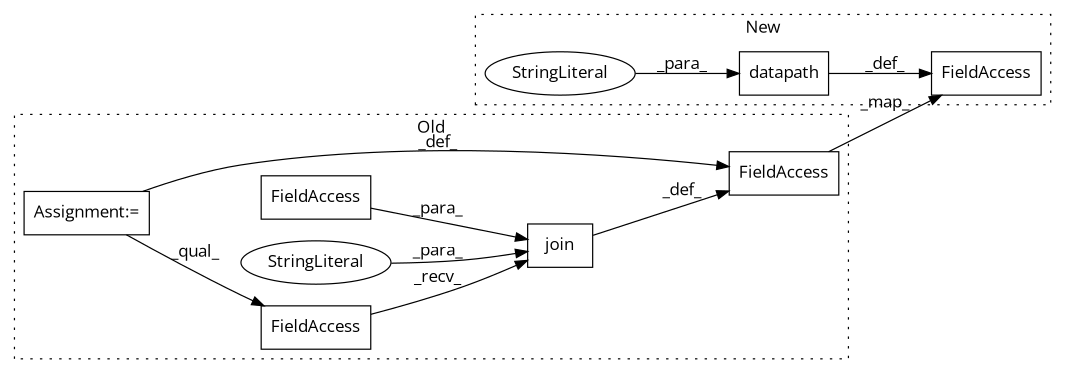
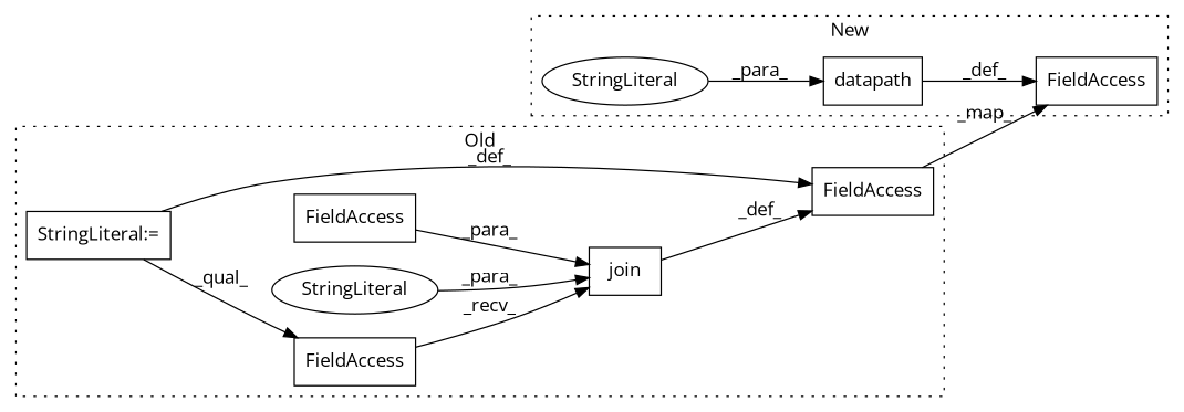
  digraph {
    rankdir=LR
    fontname="Open Sans"
    node [a=22 l=19 shape=box fontname="Open Sans"]
    edge [fontname="Open Sans"]
    n1 [a=32 l="5,1" label=join s="8522,8570"]
    n2 [l=7 label=FieldAccess s=8514]
    n3 [l=11 label=FieldAccess s=8527]
-   n4 [a=7 l=2 label="Assignment:=" s=8370]
+   n4 [a=7 l=2 label="StringLiteral:=" s=8370]
    n5 [a=45 label=StringLiteral s=8551 shape=ellipse]
    n6 [l=14 label=FieldAccess s=8481]
    n7 [a=32 l="9,1" label=datapath s="8416,8444"]
    n8 [a=45 label=StringLiteral s=8425 shape=ellipse]
    n9 [l=14 label=FieldAccess s=8383]
    subgraph cluster_1 {
      label=Old
      style=dotted
      n1
      n2
      n3
      n4
      n5
      n6
    }
    subgraph cluster_2 {
      label=New
      style=dotted
      n7
      n8
      n9
    }
    n1 -> n6 [label=_def_]
    n2 -> n1 [label=_recv_]
    n3 -> n1 [label=_para_]
    n4 -> n2 [label=_qual_]
    n4 -> n6 [label=_def_]
    n5 -> n1 [label=_para_]
    n6 -> n9 [label=_map_]
    n7 -> n9 [label=_def_]
    n8 -> n7 [label=_para_]
  }
